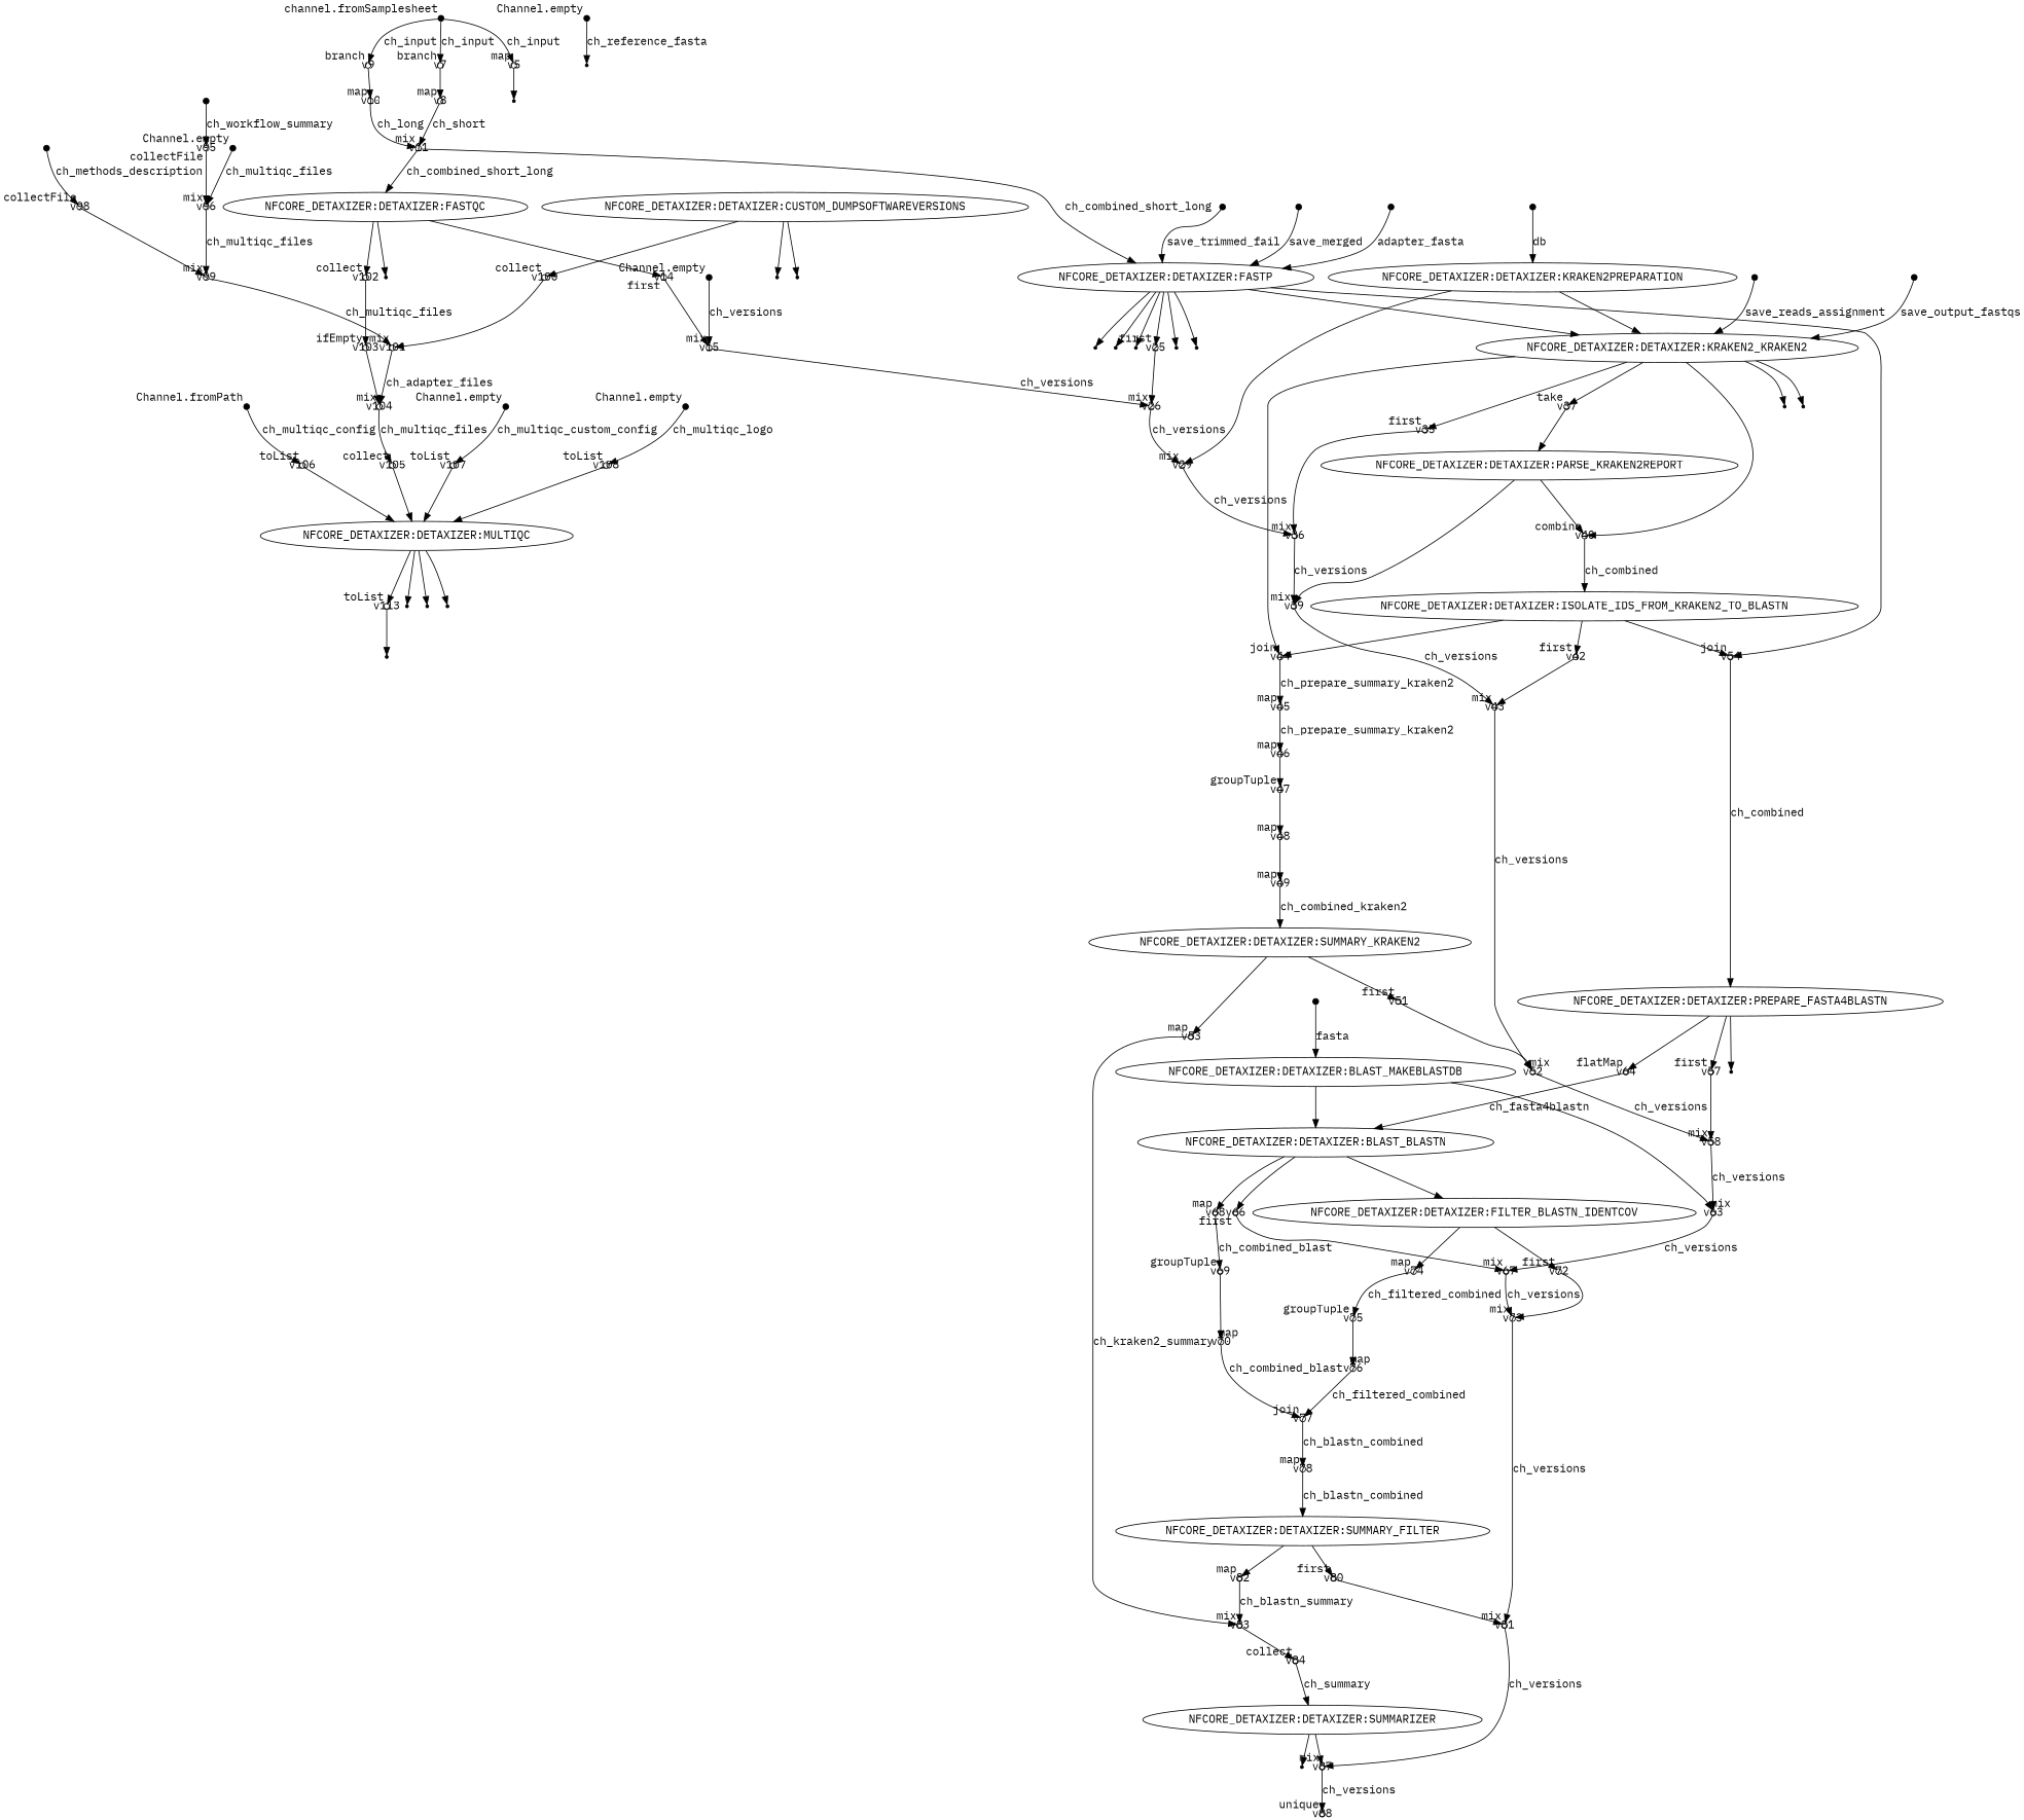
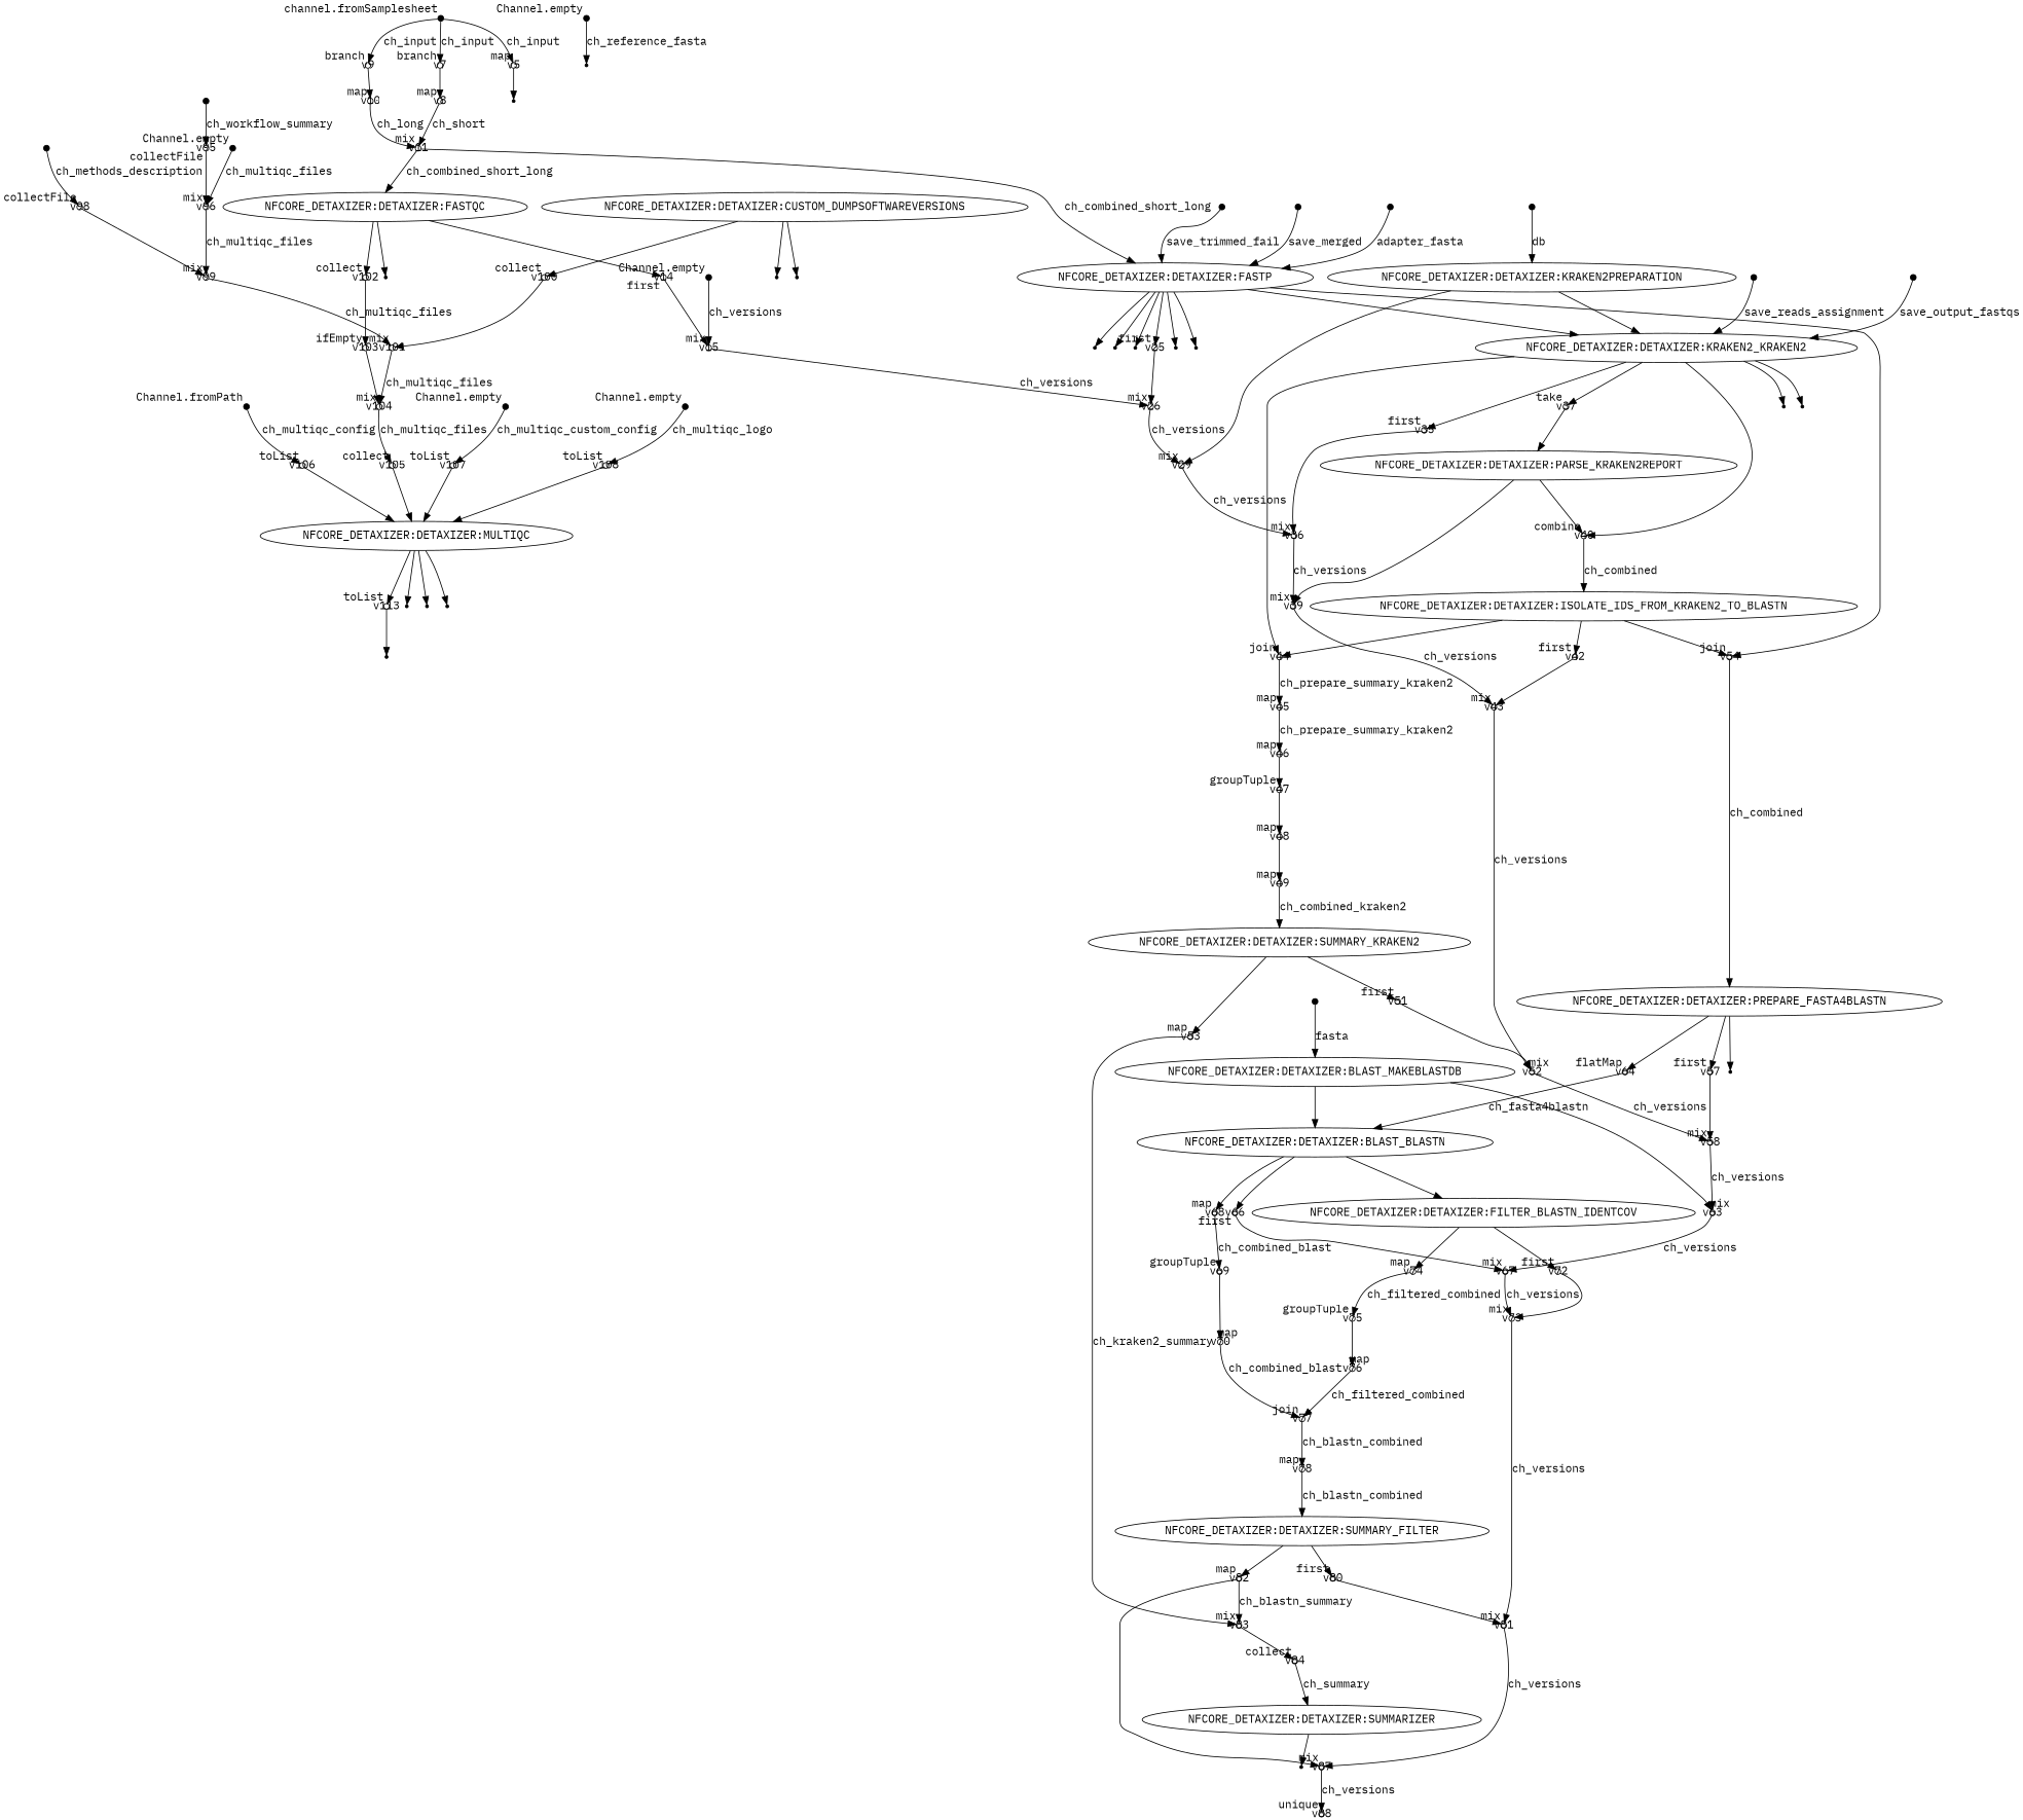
  digraph {
    fontname="IBM Plex Mono"
    node [fixedsize=true fontname="IBM Plex Mono" shape=circle]
    edge [fontname="IBM Plex Mono"]
    v0 [shape=point width=0.1 xlabel="Channel.fromPath"]
    v106 [width=0.1 xlabel=toList]
    n3 [label="NFCORE_DETAXIZER:DETAXIZER:MULTIQC" fixedsize="" shape=""]
    v113 [width=0.1 xlabel=toList]
    v112 [shape=point fixedsize=""]
    v111 [shape=point fixedsize=""]
    v110 [shape=point fixedsize=""]
    v1 [shape=point width=0.1 xlabel="Channel.empty"]
    v107 [width=0.1 xlabel=toList]
    v2 [shape=point width=0.1 xlabel="Channel.empty"]
    v108 [width=0.1 xlabel=toList]
    v3 [shape=point width=0.1 xlabel="Channel.empty"]
    v15 [width=0.1 xlabel=mix]
    v26 [width=0.1 xlabel=mix]
    v29 [width=0.1 xlabel=mix]
    v4 [shape=point width=0.1 xlabel="channel.fromSamplesheet"]
    v5 [width=0.1 xlabel=map]
    v7 [width=0.1 xlabel=branch]
    v9 [width=0.1 xlabel=branch]
    v6 [shape=point fixedsize=""]
    v8 [width=0.1 xlabel=map]
    v10 [width=0.1 xlabel=map]
    v11 [width=0.1 xlabel=mix]
    n24 [label="NFCORE_DETAXIZER:DETAXIZER:FASTQC" fixedsize="" shape=""]
    n25 [label="NFCORE_DETAXIZER:DETAXIZER:FASTP" fixedsize="" shape=""]
    v13 [shape=point fixedsize=""]
    v102 [width=0.1 xlabel=collect]
    v14 [width=0.1 xlabel=first]
    n29 [label="NFCORE_DETAXIZER:DETAXIZER:KRAKEN2_KRAKEN2" fixedsize="" shape=""]
    v24 [shape=point fixedsize=""]
    v23 [shape=point fixedsize=""]
    v22 [shape=point fixedsize=""]
    v25 [width=0.1 xlabel=first]
    v21 [shape=point fixedsize=""]
    v20 [shape=point fixedsize=""]
    v54 [width=0.1 xlabel=join]
    v103 [width=0.1 xlabel=ifEmpty]
    v104 [width=0.1 xlabel=mix]
    v36 [width=0.1 xlabel=mix]
    v34 [shape=point fixedsize=""]
    v33 [shape=point fixedsize=""]
    v40 [width=0.1 xlabel=combine]
    v37 [width=0.1 xlabel=take]
    v35 [width=0.1 xlabel=first]
    v44 [width=0.1 xlabel=join]
    n46 [label="NFCORE_DETAXIZER:DETAXIZER:PREPARE_FASTA4BLASTN" fixedsize="" shape=""]
    v16 [shape=point width=0.1]
    v17 [shape=point width=0.1]
    v18 [shape=point width=0.1]
    n50 [label="NFCORE_DETAXIZER:DETAXIZER:ISOLATE_IDS_FROM_KRAKEN2_TO_BLASTN" fixedsize="" shape=""]
    n51 [label="NFCORE_DETAXIZER:DETAXIZER:PARSE_KRAKEN2REPORT" fixedsize="" shape=""]
    v45 [width=0.1 xlabel=map]
    v39 [width=0.1 xlabel=mix]
    v27 [shape=point width=0.1]
    n55 [label="NFCORE_DETAXIZER:DETAXIZER:KRAKEN2PREPARATION" fixedsize="" shape=""]
    v43 [width=0.1 xlabel=mix]
    v30 [shape=point width=0.1]
    v31 [shape=point width=0.1]
    v42 [width=0.1 xlabel=first]
    v52 [width=0.1 xlabel=mix]
    v58 [width=0.1 xlabel=mix]
    v46 [width=0.1 xlabel=map]
    v63 [width=0.1 xlabel=mix]
    v47 [width=0.1 xlabel=groupTuple]
    v48 [width=0.1 xlabel=map]
    v49 [width=0.1 xlabel=map]
    n67 [label="NFCORE_DETAXIZER:DETAXIZER:SUMMARY_KRAKEN2" fixedsize="" shape=""]
    v53 [width=0.1 xlabel=map]
    v51 [width=0.1 xlabel=first]
    v83 [width=0.1 xlabel=mix]
    v84 [width=0.1 xlabel=collect]
    v67 [width=0.1 xlabel=mix]
    n73 [label="NFCORE_DETAXIZER:DETAXIZER:SUMMARIZER" fixedsize="" shape=""]
    v64 [width=0.1 xlabel=flatMap]
    v56 [shape=point fixedsize=""]
    v57 [width=0.1 xlabel=first]
    n77 [label="NFCORE_DETAXIZER:DETAXIZER:BLAST_BLASTN" fixedsize="" shape=""]
    v68 [width=0.1 xlabel=map]
    v66 [width=0.1 xlabel=first]
    n80 [label="NFCORE_DETAXIZER:DETAXIZER:FILTER_BLASTN_IDENTCOV" fixedsize="" shape=""]
    v73 [width=0.1 xlabel=mix]
    v59 [shape=point width=0.1 xlabel="Channel.empty"]
    v60 [shape=point fixedsize=""]
    v61 [shape=point width=0.1]
    n85 [label="NFCORE_DETAXIZER:DETAXIZER:BLAST_MAKEBLASTDB" fixedsize="" shape=""]
    v69 [width=0.1 xlabel=groupTuple]
    v74 [width=0.1 xlabel=map]
    v72 [width=0.1 xlabel=first]
    v81 [width=0.1 xlabel=mix]
    v70 [width=0.1 xlabel=map]
    v87 [width=0.1 xlabel=mix]
    v77 [width=0.1 xlabel=join]
    v78 [width=0.1 xlabel=map]
    n94 [label="NFCORE_DETAXIZER:DETAXIZER:SUMMARY_FILTER" fixedsize="" shape=""]
    v75 [width=0.1 xlabel=groupTuple]
    v76 [width=0.1 xlabel=map]
    v88 [width=0.1 xlabel=unique]
    v82 [width=0.1 xlabel=map]
    v80 [width=0.1 xlabel=first]
    v86 [shape=point fixedsize=""]
    n101 [label="NFCORE_DETAXIZER:DETAXIZER:CUSTOM_DUMPSOFTWAREVERSIONS" fixedsize="" shape=""]
    v92 [shape=point fixedsize=""]
    v100 [width=0.1 xlabel=collect]
    v91 [shape=point fixedsize=""]
    v101 [width=0.1 xlabel=mix]
    v93 [shape=point width=0.1 xlabel="Channel.empty"]
    v96 [width=0.1 xlabel=mix]
    v99 [width=0.1 xlabel=mix]
    v94 [shape=point width=0.1]
    v95 [width=0.1 xlabel=collectFile]
    v97 [shape=point width=0.1]
    v98 [width=0.1 xlabel=collectFile]
    v105 [width=0.1 xlabel=collect]
    v114 [shape=point fixedsize=""]
    v0 -> v106 [label=ch_multiqc_config]
    v106 -> n3
    n3 -> v113
    n3 -> v112
    n3 -> v111
    n3 -> v110
    v113 -> v114
    v1 -> v107 [label=ch_multiqc_custom_config]
    v107 -> n3
    v2 -> v108 [label=ch_multiqc_logo]
    v108 -> n3
    v3 -> v15 [label=ch_versions]
    v15 -> v26 [label=ch_versions]
    v26 -> v29 [label=ch_versions]
    v29 -> v36 [label=ch_versions]
    v4 -> v5 [label=ch_input]
    v4 -> v7 [label=ch_input]
    v4 -> v9 [label=ch_input]
    v5 -> v6
    v7 -> v8
    v9 -> v10
    v8 -> v11 [label=ch_short]
    v10 -> v11 [label=ch_long]
    v11 -> n24 [label=ch_combined_short_long]
    v11 -> n25 [label=ch_combined_short_long]
    n24 -> v13
    n24 -> v102
    n24 -> v14
    n25 -> n29
    n25 -> v24
    n25 -> v23
    n25 -> v22
    n25 -> v25
    n25 -> v21
    n25 -> v20
    n25 -> v54
    v102 -> v103
    v14 -> v15
    n29 -> v34
    n29 -> v33
    n29 -> v40
    n29 -> v37
    n29 -> v35
    n29 -> v44
    v25 -> v26
    v54 -> n46 [label=ch_combined]
    v103 -> v104
    v104 -> v105 [label=ch_multiqc_files]
    v36 -> v39 [label=ch_versions]
    v40 -> n50 [label=ch_combined]
    v37 -> n51
    v35 -> v36
    v44 -> v45 [label=ch_prepare_summary_kraken2]
    n46 -> v64
    n46 -> v56
    n46 -> v57
    v16 -> n25 [label=adapter_fasta]
    v17 -> n25 [label=save_trimmed_fail]
    v18 -> n25 [label=save_merged]
    n50 -> v54
    n50 -> v44
    n50 -> v42
    n51 -> v40
    n51 -> v39
    v45 -> v46 [label=ch_prepare_summary_kraken2]
    v39 -> v43 [label=ch_versions]
    v27 -> n55 [label=db]
    n55 -> v29
    n55 -> n29
    v43 -> v52 [label=ch_versions]
    v30 -> n29 [label=save_output_fastqs]
    v31 -> n29 [label=save_reads_assignment]
    v42 -> v43
    v52 -> v58 [label=ch_versions]
    v58 -> v63 [label=ch_versions]
    v46 -> v47
    v63 -> v67 [label=ch_versions]
    v47 -> v48
    v48 -> v49
    v49 -> n67 [label=ch_combined_kraken2]
    n67 -> v53
    n67 -> v51
    v53 -> v83 [label=ch_kraken2_summary]
    v51 -> v52
    v83 -> v84
    v84 -> n73 [label=ch_summary]
    v67 -> v73 [label=ch_versions]
-   n73 -> v87
+   v82 -> v87
    n73 -> v86
    v64 -> n77 [label=ch_fasta4blastn]
    v57 -> v58
    n77 -> v68
    n77 -> v66
    n77 -> n80
    v68 -> v69 [label=ch_combined_blast]
    v66 -> v67
    n80 -> v74
    n80 -> v72
    v73 -> v81 [label=ch_versions]
    v59 -> v60 [label=ch_reference_fasta]
    v61 -> n85 [label=fasta]
    n85 -> v63
    n85 -> n77
    v69 -> v70
    v74 -> v75 [label=ch_filtered_combined]
    v72 -> v73
    v81 -> v87 [label=ch_versions]
    v70 -> v77 [label=ch_combined_blast]
    v87 -> v88 [label=ch_versions]
    v77 -> v78 [label=ch_blastn_combined]
    v78 -> n94 [label=ch_blastn_combined]
    n94 -> v82
    n94 -> v80
    v75 -> v76
    v76 -> v77 [label=ch_filtered_combined]
    v82 -> v83 [label=ch_blastn_summary]
    v80 -> v81
    n101 -> v92
    n101 -> v100
    n101 -> v91
    v100 -> v101
-   v101 -> v104 [label=ch_adapter_files]
+   v101 -> v104 [label=ch_multiqc_files]
    v93 -> v96 [label=ch_multiqc_files]
    v96 -> v99 [label=ch_multiqc_files]
    v99 -> v101 [label=ch_multiqc_files]
    v94 -> v95 [label=ch_workflow_summary]
    v95 -> v96
    v97 -> v98 [label=ch_methods_description]
    v98 -> v99
    v105 -> n3
  }
